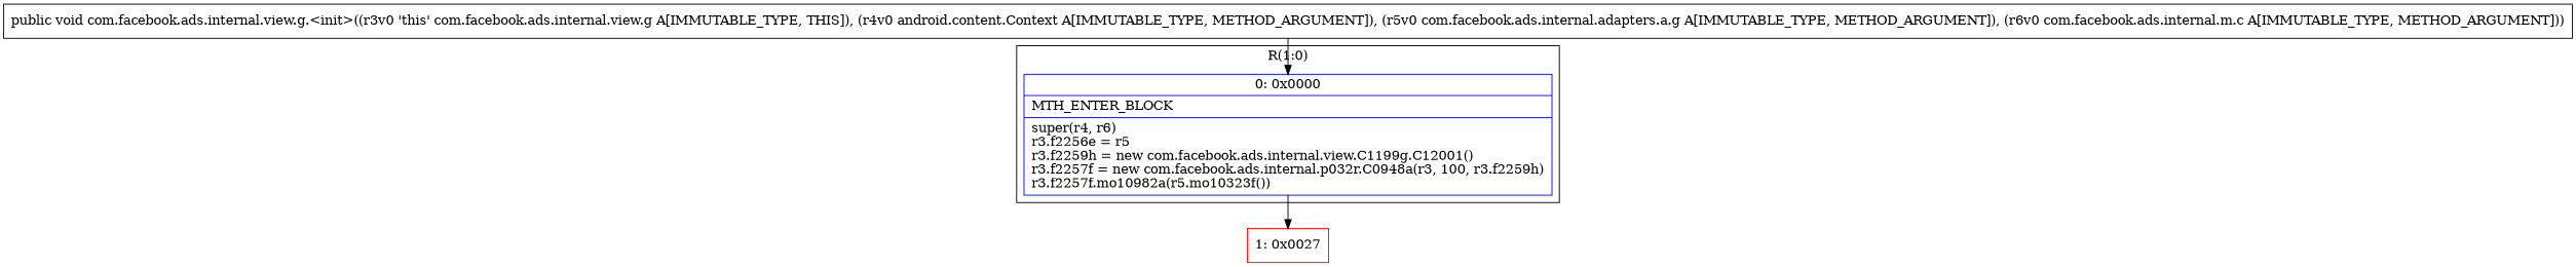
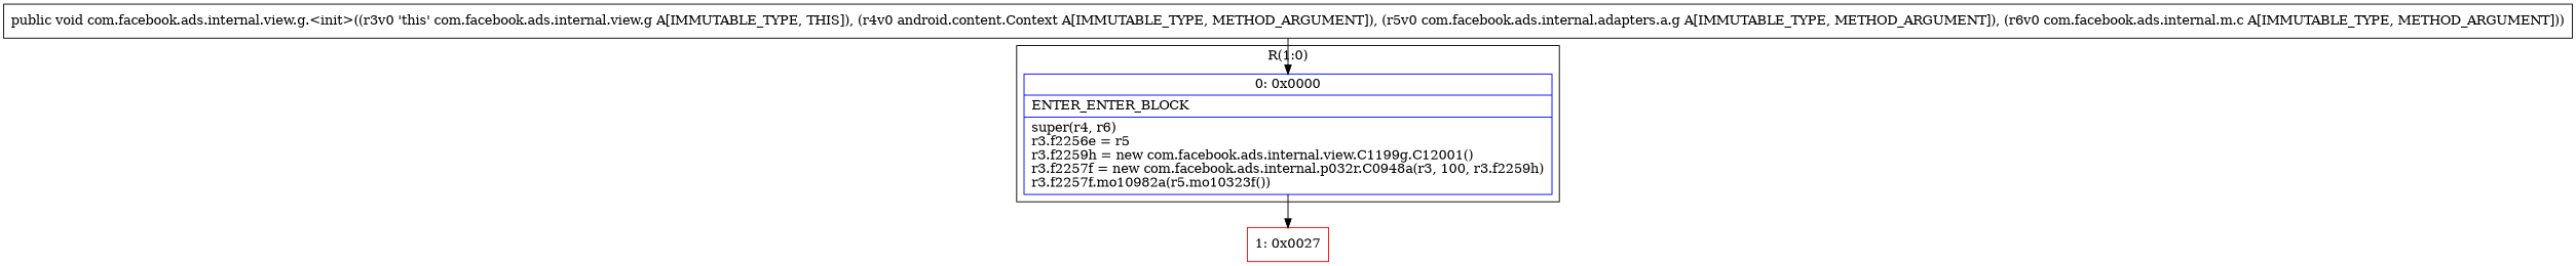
  digraph {
    node [shape=record]
-   n1 [color=blue label="{0\:\ 0x0000|MTH_ENTER_BLOCK\l|super(r4, r6)\lr3.f2256e = r5\lr3.f2259h = new com.facebook.ads.internal.view.C1199g.C12001()\lr3.f2257f = new com.facebook.ads.internal.p032r.C0948a(r3, 100, r3.f2259h)\lr3.f2257f.mo10982a(r5.mo10323f())\l}"]
+   n1 [color=blue label="{0\:\ 0x0000|ENTER_ENTER_BLOCK\l|super(r4, r6)\lr3.f2256e = r5\lr3.f2259h = new com.facebook.ads.internal.view.C1199g.C12001()\lr3.f2257f = new com.facebook.ads.internal.p032r.C0948a(r3, 100, r3.f2259h)\lr3.f2257f.mo10982a(r5.mo10323f())\l}"]
    n2 [color=red label="{1\:\ 0x0027}"]
    n3 [label="{public void com.facebook.ads.internal.view.g.\<init\>((r3v0 'this' com.facebook.ads.internal.view.g A[IMMUTABLE_TYPE, THIS]), (r4v0 android.content.Context A[IMMUTABLE_TYPE, METHOD_ARGUMENT]), (r5v0 com.facebook.ads.internal.adapters.a.g A[IMMUTABLE_TYPE, METHOD_ARGUMENT]), (r6v0 com.facebook.ads.internal.m.c A[IMMUTABLE_TYPE, METHOD_ARGUMENT])) }"]
    subgraph cluster_1 {
      label="R(1:0)"
      n1
    }
    n1 -> n2
    n3 -> n1
  }
